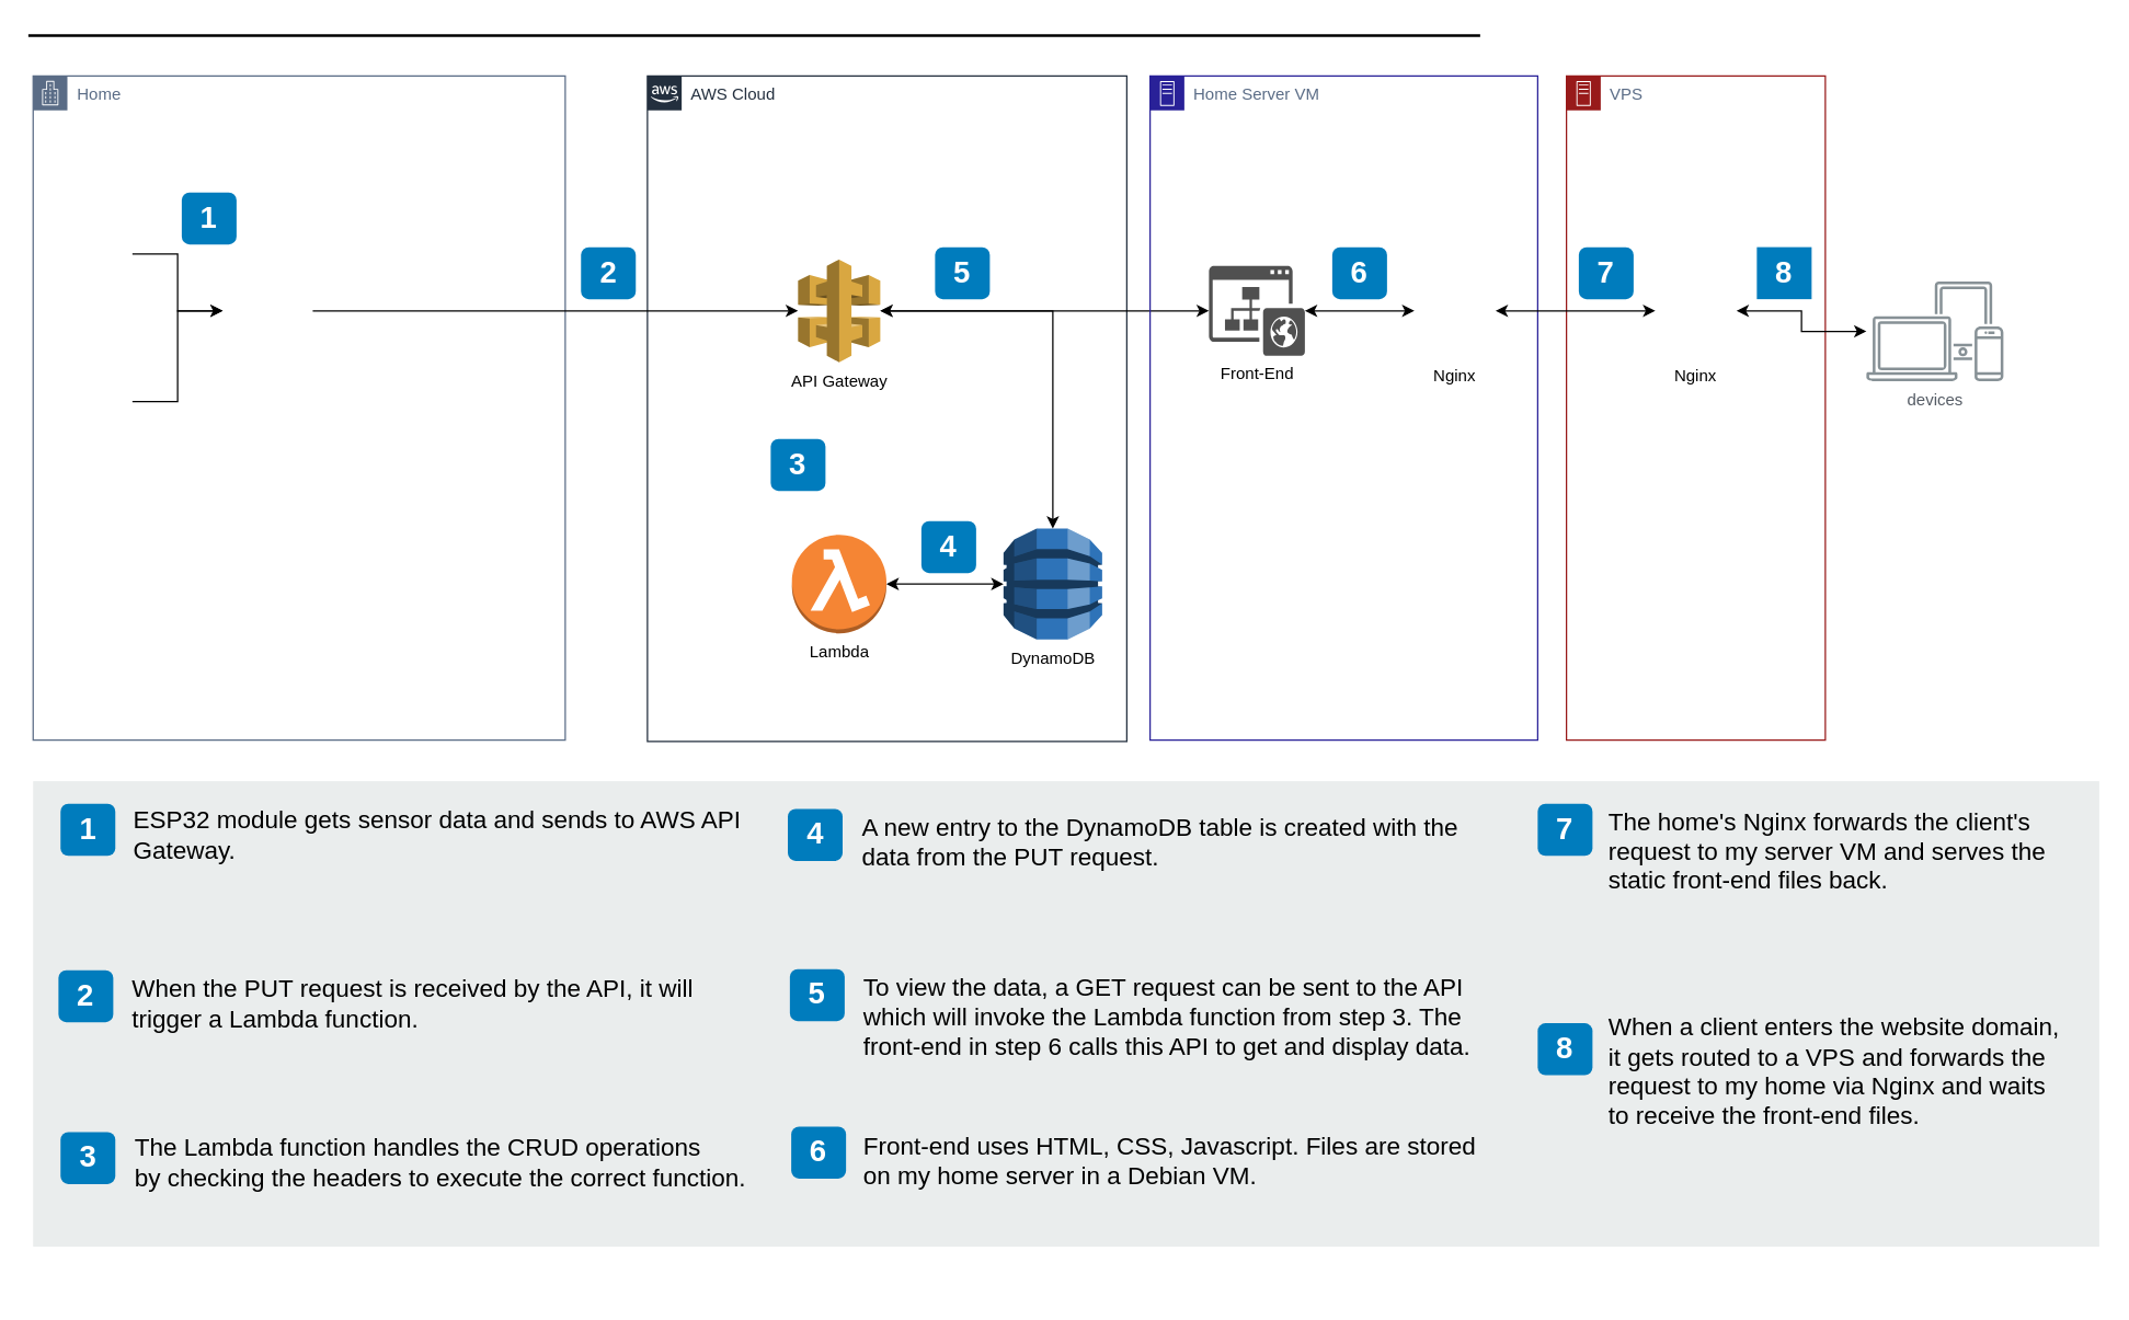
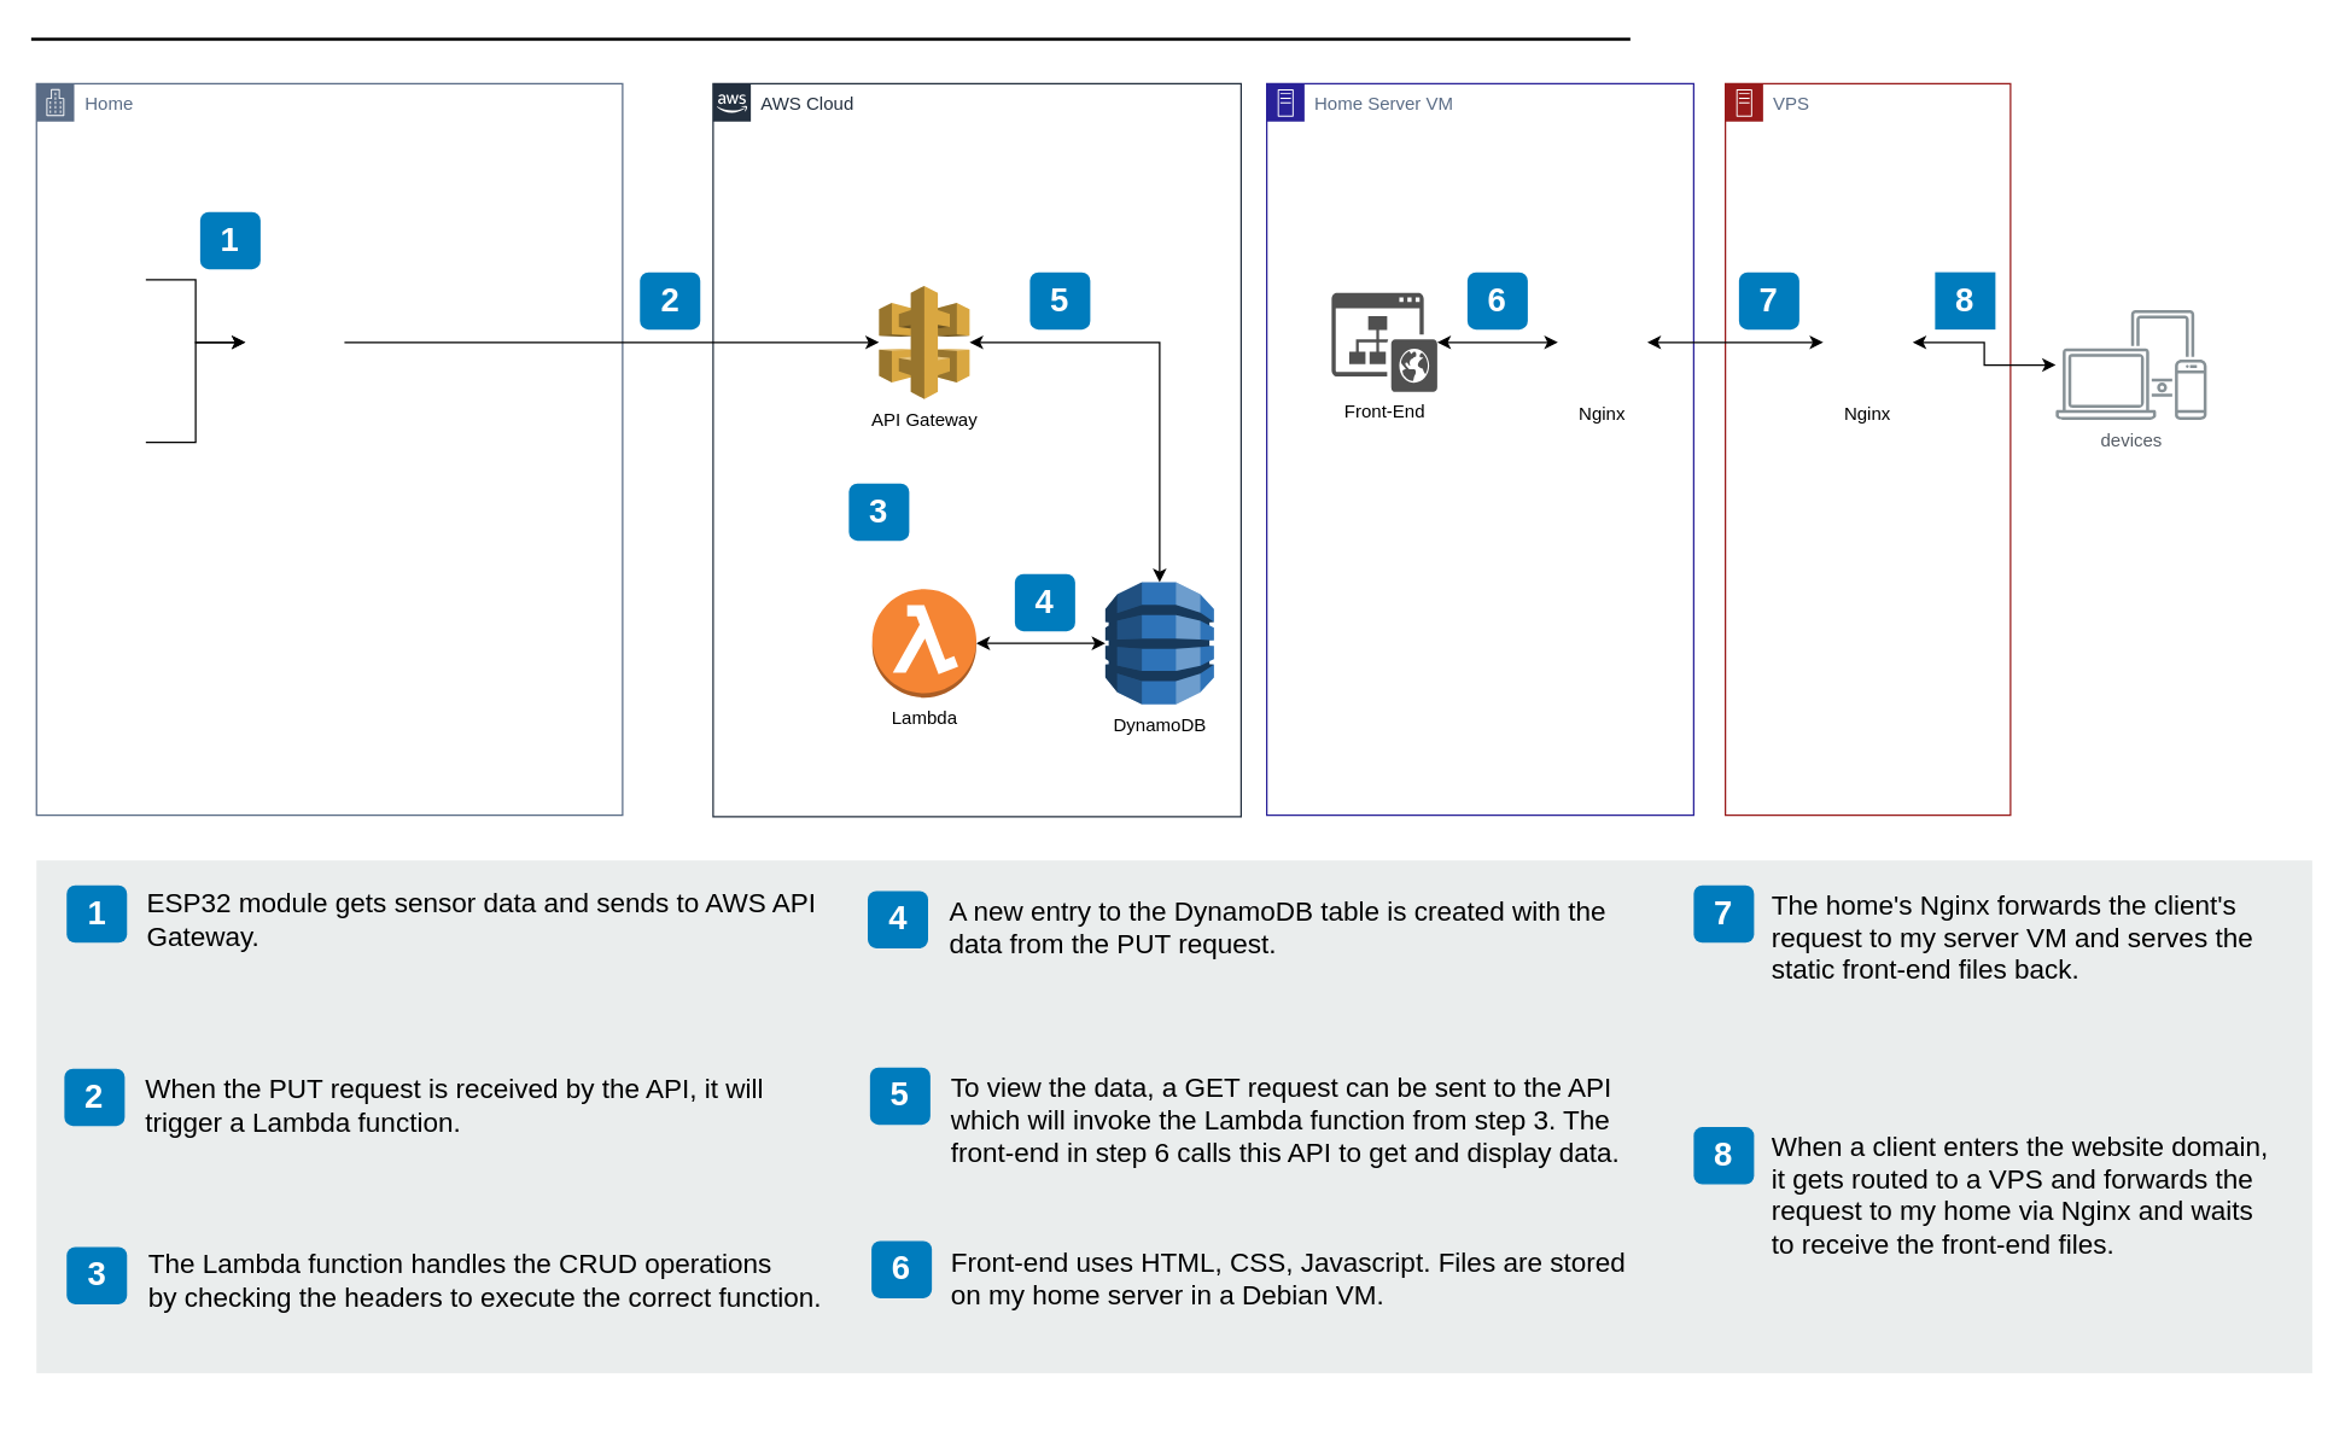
  <mxCell id="0" />
  <mxCell id="1" parent="0" />
  <mxCell id="2" value="AWS Cloud" style="points=[[0,0],[0.25,0],[0.5,0],[0.75,0],[1,0],[1,0.25],[1,0.5],[1,0.75],[1,1],[0.75,1],[0.5,1],[0.25,1],[0,1],[0,0.75],[0,0.5],[0,0.25]];outlineConnect=0;gradientColor=none;html=1;whiteSpace=wrap;fontSize=12;fontStyle=0;shape=mxgraph.aws4.group;grIcon=mxgraph.aws4.group_aws_cloud_alt;strokeColor=#232F3E;fillColor=none;verticalAlign=top;align=left;spacingLeft=30;fontColor=#232F3E;dashed=0;container=1;pointerEvents=0;collapsible=0;recursiveResize=0;" parent="1" vertex="1"><mxGeometry x="472" y="55" width="350" height="486" as="geometry" /></mxCell>
  <mxCell id="3" value="3" style="rounded=1;whiteSpace=wrap;html=1;fillColor=#007CBD;strokeColor=none;fontColor=#FFFFFF;fontStyle=1;fontSize=22;" parent="2" vertex="1"><mxGeometry x="90" y="265" width="40" height="38" as="geometry" /></mxCell>
  <mxCell id="4" value="API Gateway" style="outlineConnect=0;dashed=0;verticalLabelPosition=bottom;verticalAlign=top;align=center;html=1;shape=mxgraph.aws3.api_gateway;fillColor=#D9A741;gradientColor=none;" parent="2" vertex="1"><mxGeometry x="110" y="134" width="60" height="75" as="geometry" /></mxCell>
  <mxCell id="5" value="DynamoDB" style="outlineConnect=0;dashed=0;verticalLabelPosition=bottom;verticalAlign=top;align=center;html=1;shape=mxgraph.aws3.dynamo_db;fillColor=#2E73B8;gradientColor=none;" parent="2" vertex="1"><mxGeometry x="260" y="330.5" width="72" height="81" as="geometry" /></mxCell>
  <mxCell id="6" value="4" style="rounded=1;whiteSpace=wrap;html=1;fillColor=#007CBD;strokeColor=none;fontColor=#FFFFFF;fontStyle=1;fontSize=22;" parent="2" vertex="1"><mxGeometry x="200" y="325" width="40" height="38" as="geometry" /></mxCell>
  <mxCell id="7" value="5" style="rounded=1;whiteSpace=wrap;html=1;fillColor=#007CBD;strokeColor=none;fontColor=#FFFFFF;fontStyle=1;fontSize=22;" parent="2" vertex="1"><mxGeometry x="210" y="125" width="40" height="38" as="geometry" /></mxCell>
  <mxCell id="8" style="edgeStyle=orthogonalEdgeStyle;rounded=0;orthogonalLoop=1;jettySize=auto;html=1;startArrow=classic;startFill=1;" parent="2" source="9" target="5" edge="1"><mxGeometry relative="1" as="geometry" /></mxCell>
  <mxCell id="9" value="Lambda" style="outlineConnect=0;dashed=0;verticalLabelPosition=bottom;verticalAlign=top;align=center;html=1;shape=mxgraph.aws3.lambda_function;fillColor=#F58534;gradientColor=none;" parent="2" vertex="1"><mxGeometry x="105.5" y="335" width="69" height="72" as="geometry" /></mxCell>
  <mxCell id="10" style="edgeStyle=orthogonalEdgeStyle;rounded=0;orthogonalLoop=1;jettySize=auto;html=1;startArrow=classic;startFill=1;" parent="2" source="4" target="5" edge="1"><mxGeometry relative="1" as="geometry" /></mxCell>
  <mxCell id="11" value="Home" style="points=[[0,0],[0.25,0],[0.5,0],[0.75,0],[1,0],[1,0.25],[1,0.5],[1,0.75],[1,1],[0.75,1],[0.5,1],[0.25,1],[0,1],[0,0.75],[0,0.5],[0,0.25]];outlineConnect=0;gradientColor=none;html=1;whiteSpace=wrap;fontSize=12;fontStyle=0;shape=mxgraph.aws4.group;grIcon=mxgraph.aws4.group_corporate_data_center;strokeColor=#5A6C86;fillColor=none;verticalAlign=top;align=left;spacingLeft=30;fontColor=#5A6C86;dashed=0;container=1;pointerEvents=0;collapsible=0;recursiveResize=0;" parent="1" vertex="1"><mxGeometry x="23.5" y="55" width="388.5" height="485" as="geometry" /></mxCell>
  <mxCell id="12" value="" style="shape=image;imageAspect=0;aspect=fixed;verticalLabelPosition=bottom;verticalAlign=top;image=https://domoticx.com/wp-content/uploads/2016/12/ESP32-chip-icon.png;" parent="11" vertex="1"><mxGeometry x="138.5" y="139" width="65.64" height="65" as="geometry" /></mxCell>
  <mxCell id="13" style="edgeStyle=orthogonalEdgeStyle;rounded=0;orthogonalLoop=1;jettySize=auto;html=1;" parent="11" source="14" target="12" edge="1"><mxGeometry relative="1" as="geometry" /></mxCell>
  <mxCell id="14" value="" style="shape=image;imageAspect=0;aspect=fixed;verticalLabelPosition=bottom;verticalAlign=top;image=https://img.freepik.com/premium-vector/temparature-humidity-sensor_600943-19.jpg?w=996;" parent="11" vertex="1"><mxGeometry x="38.43" y="100" width="34.04" height="60" as="geometry" /></mxCell>
  <mxCell id="15" value="1" style="rounded=1;whiteSpace=wrap;html=1;fillColor=#007CBD;strokeColor=none;fontColor=#FFFFFF;fontStyle=1;fontSize=22;" parent="11" vertex="1"><mxGeometry x="108.5" y="85" width="40" height="38" as="geometry" /></mxCell>
  <mxCell id="16" style="edgeStyle=orthogonalEdgeStyle;rounded=0;orthogonalLoop=1;jettySize=auto;html=1;entryX=0;entryY=0.5;entryDx=0;entryDy=0;" parent="11" source="17" target="12" edge="1"><mxGeometry relative="1" as="geometry" /></mxCell>
  <mxCell id="17" value="" style="shape=image;imageAspect=0;aspect=fixed;verticalLabelPosition=bottom;verticalAlign=top;image=https://encrypted-tbn0.gstatic.com/images?q=tbn:ANd9GcSmIVqgDF7TUd1_GvoIvHcZfTMsP9s8S5BHoQ&amp;usqp=CAU;" parent="11" vertex="1"><mxGeometry x="20" y="211.53" width="52.47" height="52.47" as="geometry" /></mxCell>
  <mxCell id="18" style="edgeStyle=orthogonalEdgeStyle;rounded=0;orthogonalLoop=1;jettySize=auto;html=1;strokeColor=#545B64;strokeWidth=2;endFill=0;endArrow=open;startArrow=none;" parent="1" edge="1"><mxGeometry relative="1" as="geometry"><mxPoint x="907.5" y="240" as="targetPoint" /></mxGeometry></mxCell>
  <mxCell id="19" style="edgeStyle=orthogonalEdgeStyle;rounded=0;orthogonalLoop=1;jettySize=auto;html=1;strokeColor=#545B64;strokeWidth=2;endFill=0;endArrow=open;startArrow=none;" parent="1" edge="1"><mxGeometry relative="1" as="geometry"><mxPoint x="733" y="279" as="targetPoint" /></mxGeometry></mxCell>
  <mxCell id="20" style="edgeStyle=orthogonalEdgeStyle;rounded=0;orthogonalLoop=1;jettySize=auto;html=1;strokeColor=#545B64;strokeWidth=2;endFill=0;endArrow=open;startArrow=none;" parent="1" edge="1"><mxGeometry relative="1" as="geometry"><mxPoint x="733" y="422" as="targetPoint" /></mxGeometry></mxCell>
  <mxCell id="21" value="" style="line;strokeWidth=2;html=1;fontSize=14;" parent="1" vertex="1"><mxGeometry x="20" y="20.5" width="1060" height="10" as="geometry" /></mxCell>
  <mxCell id="22" value="" style="rounded=0;whiteSpace=wrap;html=1;fillColor=#EAEDED;fontSize=22;fontColor=#FFFFFF;strokeColor=none;labelBackgroundColor=none;" parent="1" vertex="1"><mxGeometry x="23.5" y="570" width="1508.5" height="340" as="geometry" /></mxCell>
  <mxCell id="23" value="1" style="rounded=1;whiteSpace=wrap;html=1;fillColor=#007CBD;strokeColor=none;fontColor=#FFFFFF;fontStyle=1;fontSize=22;labelBackgroundColor=none;" parent="1" vertex="1"><mxGeometry x="43.5" y="586.5" width="40" height="38" as="geometry" /></mxCell>
  <mxCell id="24" value="2" style="rounded=1;whiteSpace=wrap;html=1;fillColor=#007CBD;strokeColor=none;fontColor=#FFFFFF;fontStyle=1;fontSize=22;labelBackgroundColor=none;" parent="1" vertex="1"><mxGeometry x="42" y="708" width="40" height="38" as="geometry" /></mxCell>
  <mxCell id="25" value="3" style="rounded=1;whiteSpace=wrap;html=1;fillColor=#007CBD;strokeColor=none;fontColor=#FFFFFF;fontStyle=1;fontSize=22;labelBackgroundColor=none;" parent="1" vertex="1"><mxGeometry x="43.5" y="826.25" width="40" height="38" as="geometry" /></mxCell>
  <mxCell id="26" value="4" style="rounded=1;whiteSpace=wrap;html=1;fillColor=#007CBD;strokeColor=none;fontColor=#FFFFFF;fontStyle=1;fontSize=22;labelBackgroundColor=none;" parent="1" vertex="1"><mxGeometry x="574.5" y="590.25" width="40" height="38" as="geometry" /></mxCell>
  <mxCell id="27" value="5" style="rounded=1;whiteSpace=wrap;html=1;fillColor=#007CBD;strokeColor=none;fontColor=#FFFFFF;fontStyle=1;fontSize=22;labelBackgroundColor=none;" parent="1" vertex="1"><mxGeometry x="576" y="707.25" width="40" height="38" as="geometry" /></mxCell>
  <mxCell id="28" value="6" style="rounded=1;whiteSpace=wrap;html=1;fillColor=#007CBD;strokeColor=none;fontColor=#FFFFFF;fontStyle=1;fontSize=22;labelBackgroundColor=none;" parent="1" vertex="1"><mxGeometry x="577" y="822.25" width="40" height="38" as="geometry" /></mxCell>
  <mxCell id="29" value="&lt;span style=&quot;font-size: 18px;&quot;&gt;ESP32 module gets sensor data and sends to AWS API Gateway.&lt;/span&gt;" style="text;html=1;align=left;verticalAlign=top;spacingTop=-4;fontSize=18;labelBackgroundColor=none;whiteSpace=wrap;" parent="1" vertex="1"><mxGeometry x="95" y="586" width="449" height="118" as="geometry" /></mxCell>
  <mxCell id="30" value="When the PUT request is received by the API, it will trigger a Lambda function." style="text;html=1;align=left;verticalAlign=top;spacingTop=-4;fontSize=18;labelBackgroundColor=none;whiteSpace=wrap;" parent="1" vertex="1"><mxGeometry x="94" y="708.5" width="450" height="115" as="geometry" /></mxCell>
  <mxCell id="31" value="The Lambda function&amp;nbsp;handles the CRUD operations by&amp;nbsp;&lt;span style=&quot;font-size: 18px;&quot;&gt;checking the headers to execute the correct function.&lt;/span&gt;" style="text;html=1;align=left;verticalAlign=top;spacingTop=-4;fontSize=18;labelBackgroundColor=none;whiteSpace=wrap;" parent="1" vertex="1"><mxGeometry x="95.5" y="824.75" width="450" height="117" as="geometry" /></mxCell>
  <mxCell id="32" value="&lt;span style=&quot;font-size: 18px;&quot;&gt;A new entry to the DynamoDB table is created with the data from the PUT request.&lt;/span&gt;" style="text;html=1;align=left;verticalAlign=top;spacingTop=-4;fontSize=18;labelBackgroundColor=none;whiteSpace=wrap;" parent="1" vertex="1"><mxGeometry x="626.5" y="590.75" width="450" height="121" as="geometry" /></mxCell>
  <mxCell id="33" value="To view the data, a GET request can be sent to the API which will invoke the Lambda function from step 3. The front-end in step 6 calls this API to get and display data." style="text;html=1;align=left;verticalAlign=top;spacingTop=-4;fontSize=18;labelBackgroundColor=none;whiteSpace=wrap;" parent="1" vertex="1"><mxGeometry x="627.5" y="707.75" width="449" height="114" as="geometry" /></mxCell>
  <mxCell id="34" value="Front-end uses HTML, CSS, Javascript. Files are stored on my home server in a Debian VM." style="text;html=1;align=left;verticalAlign=top;spacingTop=-4;fontSize=18;labelBackgroundColor=none;whiteSpace=wrap;" parent="1" vertex="1"><mxGeometry x="627.5" y="823.75" width="450" height="66.25" as="geometry" /></mxCell>
  <mxCell id="35" value="2" style="rounded=1;whiteSpace=wrap;html=1;fillColor=#007CBD;strokeColor=none;fontColor=#FFFFFF;fontStyle=1;fontSize=22;" parent="1" vertex="1"><mxGeometry x="423.5" y="180" width="40" height="38" as="geometry" /></mxCell>
  <mxCell id="36" style="edgeStyle=orthogonalEdgeStyle;rounded=0;orthogonalLoop=1;jettySize=auto;html=1;" parent="1" source="12" target="4" edge="1"><mxGeometry relative="1" as="geometry" /></mxCell>
  <mxCell id="37" value="devices" style="sketch=0;outlineConnect=0;gradientColor=none;fontColor=#545B64;strokeColor=none;fillColor=#879196;dashed=0;verticalLabelPosition=bottom;verticalAlign=top;align=center;html=1;fontSize=12;fontStyle=0;aspect=fixed;shape=mxgraph.aws4.illustration_devices;pointerEvents=1" parent="1" vertex="1"><mxGeometry x="1362" y="205.01" width="100" height="73" as="geometry" /></mxCell>
  <mxCell id="38" style="edgeStyle=orthogonalEdgeStyle;rounded=0;orthogonalLoop=1;jettySize=auto;html=1;startArrow=classic;startFill=1;" parent="1" source="39" target="43" edge="1"><mxGeometry relative="1" as="geometry" /></mxCell>
  <mxCell id="39" value="Front-End" style="sketch=0;pointerEvents=1;shadow=0;dashed=0;html=1;strokeColor=none;fillColor=#505050;labelPosition=center;verticalLabelPosition=bottom;verticalAlign=top;outlineConnect=0;align=center;shape=mxgraph.office.sites.website_public;" parent="1" vertex="1"><mxGeometry x="882" y="193.63" width="70" height="65.75" as="geometry" /></mxCell>
- <mxCell id="40" style="edgeStyle=orthogonalEdgeStyle;rounded=0;orthogonalLoop=1;jettySize=auto;html=1;startArrow=classic;startFill=1;" parent="1" source="4" target="39" edge="1"><mxGeometry relative="1" as="geometry" /></mxCell>
  <mxCell id="41" value="Home Server VM" style="points=[[0,0],[0.25,0],[0.5,0],[0.75,0],[1,0],[1,0.25],[1,0.5],[1,0.75],[1,1],[0.75,1],[0.5,1],[0.25,1],[0,1],[0,0.75],[0,0.5],[0,0.25]];outlineConnect=0;gradientColor=none;html=1;whiteSpace=wrap;fontSize=12;fontStyle=0;container=1;pointerEvents=0;collapsible=0;recursiveResize=0;shape=mxgraph.aws4.group;grIcon=mxgraph.aws4.group_on_premise;strokeColor=#292198;fillColor=none;verticalAlign=top;align=left;spacingLeft=30;fontColor=#5A6C86;dashed=0;" parent="1" vertex="1"><mxGeometry x="839" y="55" width="283" height="485" as="geometry" /></mxCell>
  <mxCell id="42" value="6" style="rounded=1;whiteSpace=wrap;html=1;fillColor=#007CBD;strokeColor=none;fontColor=#FFFFFF;fontStyle=1;fontSize=22;labelBackgroundColor=none;" parent="41" vertex="1"><mxGeometry x="133" y="125" width="40" height="38" as="geometry" /></mxCell>
  <mxCell id="43" value="Nginx" style="shape=image;imageAspect=0;aspect=fixed;verticalLabelPosition=bottom;verticalAlign=top;image=https://external-content.duckduckgo.com/iu/?u=https%3A%2F%2Flogodownload.org%2Fwp-content%2Fuploads%2F2018%2F03%2Fnginx-logo-1.png&amp;f=1&amp;nofb=1&amp;ipt=b5c4931b243eabe0342c0ef6da577054d1a2e429cc3cde45daf2badb853b2028&amp;ipo=images;" parent="41" vertex="1"><mxGeometry x="193" y="137.51" width="59.24" height="68" as="geometry" /></mxCell>
  <mxCell id="44" value="7" style="rounded=1;whiteSpace=wrap;html=1;fillColor=#007CBD;strokeColor=none;fontColor=#FFFFFF;fontStyle=1;fontSize=22;labelBackgroundColor=none;" parent="1" vertex="1"><mxGeometry x="1122" y="586.5" width="40" height="38" as="geometry" /></mxCell>
  <mxCell id="45" value="8" style="rounded=1;whiteSpace=wrap;html=1;fillColor=#007CBD;strokeColor=none;fontColor=#FFFFFF;fontStyle=1;fontSize=22;labelBackgroundColor=none;" parent="1" vertex="1"><mxGeometry x="1122" y="746.75" width="40" height="38" as="geometry" /></mxCell>
  <mxCell id="46" value="&lt;span style=&quot;font-size: 18px;&quot;&gt;The home's Nginx forwards the client's request to my server VM and serves the static front-end files back.&lt;/span&gt;" style="text;html=1;align=left;verticalAlign=top;spacingTop=-4;fontSize=18;labelBackgroundColor=none;whiteSpace=wrap;" parent="1" vertex="1"><mxGeometry x="1172" y="586.75" width="340" height="121" as="geometry" /></mxCell>
  <mxCell id="47" value="VPS" style="points=[[0,0],[0.25,0],[0.5,0],[0.75,0],[1,0],[1,0.25],[1,0.5],[1,0.75],[1,1],[0.75,1],[0.5,1],[0.25,1],[0,1],[0,0.75],[0,0.5],[0,0.25]];outlineConnect=0;gradientColor=none;html=1;whiteSpace=wrap;fontSize=12;fontStyle=0;container=1;pointerEvents=0;collapsible=0;recursiveResize=0;shape=mxgraph.aws4.group;grIcon=mxgraph.aws4.group_on_premise;strokeColor=#981A1A;fillColor=none;verticalAlign=top;align=left;spacingLeft=30;fontColor=#5A6C86;dashed=0;" parent="1" vertex="1"><mxGeometry x="1143" y="55" width="189" height="485" as="geometry" /></mxCell>
  <mxCell id="48" value="7" style="rounded=1;whiteSpace=wrap;html=1;fillColor=#007CBD;strokeColor=none;fontColor=#FFFFFF;fontStyle=1;fontSize=22;labelBackgroundColor=none;" parent="47" vertex="1"><mxGeometry x="9" y="125" width="40" height="38" as="geometry" /></mxCell>
  <mxCell id="49" value="Nginx" style="shape=image;imageAspect=0;aspect=fixed;verticalLabelPosition=bottom;verticalAlign=top;image=https://external-content.duckduckgo.com/iu/?u=https%3A%2F%2Flogodownload.org%2Fwp-content%2Fuploads%2F2018%2F03%2Fnginx-logo-1.png&amp;f=1&amp;nofb=1&amp;ipt=b5c4931b243eabe0342c0ef6da577054d1a2e429cc3cde45daf2badb853b2028&amp;ipo=images;" parent="47" vertex="1"><mxGeometry x="64.88" y="137.51" width="59.24" height="68" as="geometry" /></mxCell>
  <mxCell id="50" value="8" style="rounded=1;whiteSpace=wrap;html=1;fillColor=#007CBD;strokeColor=none;fontColor=#FFFFFF;fontStyle=1;fontSize=22;labelBackgroundColor=none;arcSize=0;" parent="47" vertex="1"><mxGeometry x="139" y="125" width="40" height="38" as="geometry" /></mxCell>
- <mxCell id="51" value="When a client enters the website domain, it gets routed to a VPS and forwards the request to my home via Nginx and waits to receive the front-end files." style="text;html=1;align=left;verticalAlign=top;spacingTop=-4;fontSize=18;labelBackgroundColor=none;whiteSpace=wrap;" parent="1" vertex="1"><mxGeometry x="1172" y="736.75" width="340" height="121" as="geometry" /></mxCell>
+ <mxCell id="51" value="When a client enters the website domain, it gets routed to a VPS and forwards the request to my home via Nginx and waits to receive the front-end files." style="text;html=1;align=left;verticalAlign=top;spacingTop=-4;fontSize=18;labelBackgroundColor=none;whiteSpace=wrap;" parent="1" vertex="1"><mxGeometry x="1172" y="746.75" width="340" height="121" as="geometry" /></mxCell>
  <mxCell id="52" style="edgeStyle=orthogonalEdgeStyle;rounded=0;orthogonalLoop=1;jettySize=auto;html=1;startArrow=classic;startFill=1;" parent="1" source="49" target="37" edge="1"><mxGeometry relative="1" as="geometry" /></mxCell>
  <mxCell id="53" style="edgeStyle=orthogonalEdgeStyle;rounded=0;orthogonalLoop=1;jettySize=auto;html=1;startArrow=classic;startFill=1;" parent="1" source="43" target="49" edge="1"><mxGeometry relative="1" as="geometry" /></mxCell>
